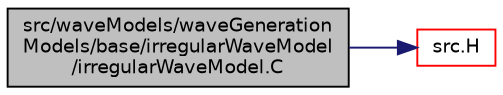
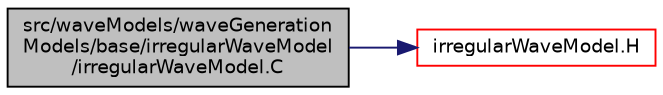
  digraph {
    rankdir=LR
    node [fontname=Helvetica fontsize=10 shape=record]
    n1 [color=black fillcolor=grey75 fontcolor=black height=0.2 label="src/waveModels/waveGeneration\lModels/base/irregularWaveModel\l/irregularWaveModel.C" style=filled width=0.4]
-   n2 [color=red height=0.2 label="src.H" width=0.4]
+   n2 [color=red height=0.2 label="irregularWaveModel.H" width=0.4]
    n1 -> n2 [color=midnightblue fontname=Helvetica fontsize=10 labelfontname=Helvetica labelfontsize=10 style=solid]
  }
